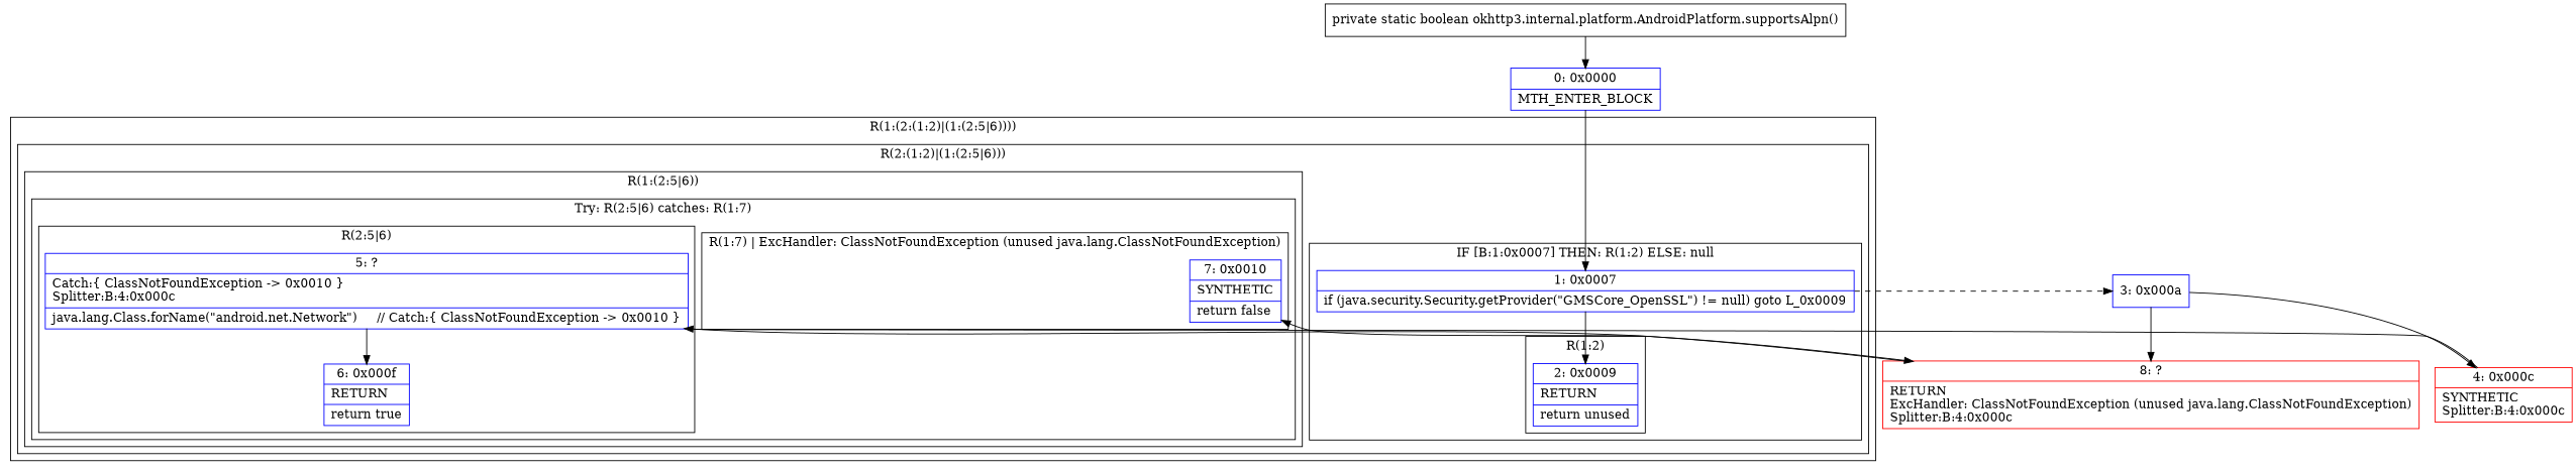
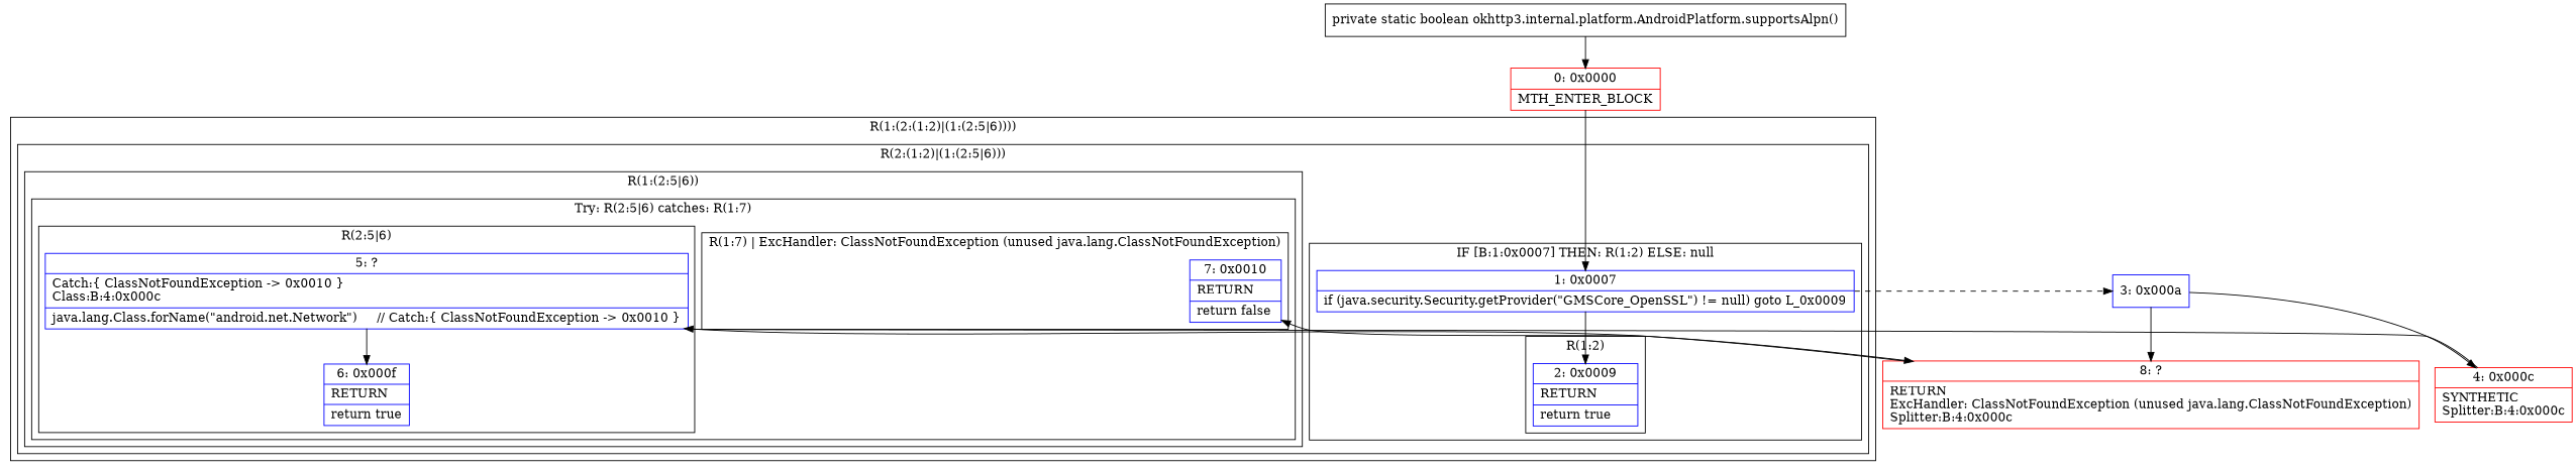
  digraph {
    node [color=blue shape=record]
-   n1 [label="{2\:\ 0x0009|RETURN\l|return unused\l}"]
+   n1 [label="{2\:\ 0x0009|RETURN\l|return true\l}"]
    n2 [label="{1\:\ 0x0007|if (java.security.Security.getProvider(\"GMSCore_OpenSSL\") != null) goto L_0x0009\l}"]
-   n3 [label="{5\:\ ?|Catch:\{ ClassNotFoundException \-\> 0x0010 \}\lSplitter:B:4:0x000c\l|java.lang.Class.forName(\"android.net.Network\")     \/\/ Catch:\{ ClassNotFoundException \-\> 0x0010 \}\l}"]
+   n3 [label="{5\:\ ?|Catch:\{ ClassNotFoundException \-\> 0x0010 \}\lClass:B:4:0x000c\l|java.lang.Class.forName(\"android.net.Network\")     \/\/ Catch:\{ ClassNotFoundException \-\> 0x0010 \}\l}"]
    n4 [label="{6\:\ 0x000f|RETURN\l|return true\l}"]
-   n5 [label="{7\:\ 0x0010|SYNTHETIC\l|return false\l}"]
+   n5 [label="{7\:\ 0x0010|RETURN\l|return false\l}"]
    n6 [label="{3\:\ 0x000a}"]
    n7 [color=red label="{8\:\ ?|RETURN\lExcHandler: ClassNotFoundException (unused java.lang.ClassNotFoundException)\lSplitter:B:4:0x000c\l}"]
    n8 [color=red label="{4\:\ 0x000c|SYNTHETIC\lSplitter:B:4:0x000c\l}"]
-   n9 [label="{0\:\ 0x0000|MTH_ENTER_BLOCK\l}"]
+   n9 [color=red label="{0\:\ 0x0000|MTH_ENTER_BLOCK\l}"]
    n10 [label="{private static boolean okhttp3.internal.platform.AndroidPlatform.supportsAlpn() }" color=""]
    subgraph cluster_1 {
      label="R(1:(2:(1:2)|(1:(2:5|6))))"
      subgraph cluster_2 {
        label="R(2:(1:2)|(1:(2:5|6)))"
        subgraph cluster_3 {
          label="IF [B:1:0x0007] THEN: R(1:2) ELSE: null"
          n2
          subgraph cluster_4 {
            label="R(1:2)"
            n1
          }
        }
        subgraph cluster_5 {
          label="R(1:(2:5|6))"
          subgraph cluster_6 {
            label="Try: R(2:5|6) catches: R(1:7)"
            subgraph cluster_7 {
              label="R(2:5|6)"
              n3
              n4
            }
            subgraph cluster_8 {
              label="R(1:7) | ExcHandler: ClassNotFoundException (unused java.lang.ClassNotFoundException)\l"
              n5
            }
          }
        }
      }
    }
    subgraph cluster_9 {
      label="R(1:7) | ExcHandler: ClassNotFoundException (unused java.lang.ClassNotFoundException)\l"
    }
    n2 -> n1
    n2 -> n6 [style=dashed]
    n3 -> n4
    n3 -> n7
    n6 -> n7
    n6 -> n8
    n7 -> n5
    n8 -> n3
    n9 -> n2
    n10 -> n9
  }
